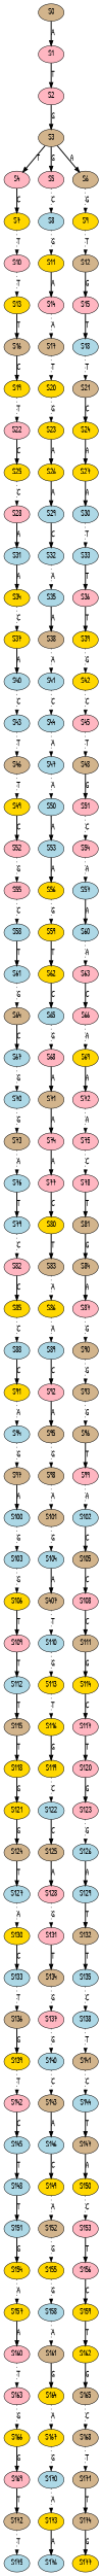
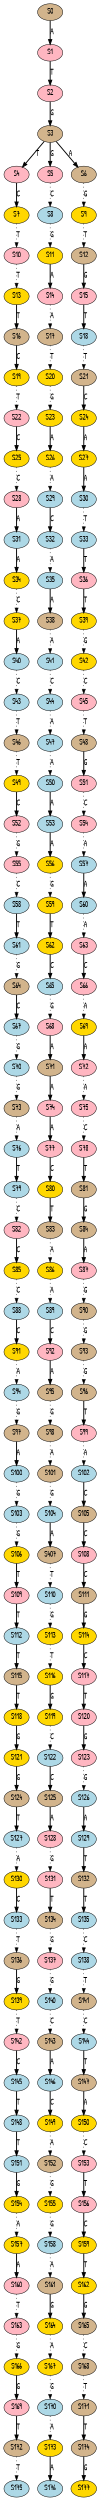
  strict digraph {
    fontname="Patrick Hand"
    node [fillcolor=lightblue fontname="Patrick Hand" style=filled]
    edge [fontname="Patrick Hand" style=bold]
    S0 [fillcolor=tan]
    S1 [fillcolor=lightpink]
    S2 [fillcolor=lightpink]
    S3 [fillcolor=tan]
    S4 [fillcolor=lightpink]
    S5 [fillcolor=lightpink]
    S6 [fillcolor=tan]
    S7 [fillcolor=gold]
    S8
    S9 [fillcolor=gold]
    S10 [fillcolor=lightpink]
    S11 [fillcolor=gold]
    S12 [fillcolor=tan]
    S13 [fillcolor=gold]
    S14 [fillcolor=lightpink]
    S15 [fillcolor=lightpink]
    S16 [fillcolor=tan]
    S17 [fillcolor=tan]
    S18
    S19 [fillcolor=gold]
    S20 [fillcolor=gold]
    S21 [fillcolor=tan]
    S22 [fillcolor=lightpink]
    S23 [fillcolor=gold]
    S24 [fillcolor=gold]
    S25 [fillcolor=gold]
    S26 [fillcolor=gold]
    S27 [fillcolor=gold]
    S28 [fillcolor=lightpink]
    S29
    S30
    S31
    S32
    S33
    S34 [fillcolor=gold]
    S35
    S36 [fillcolor=lightpink]
    S37 [fillcolor=gold]
    S38 [fillcolor=tan]
    S39 [fillcolor=gold]
    S40
    S41
    S42 [fillcolor=gold]
    S43
    S44
    S45 [fillcolor=lightpink]
    S46 [fillcolor=tan]
    S47
    S48 [fillcolor=tan]
    S49 [fillcolor=gold]
    S50
    S51 [fillcolor=lightpink]
    S52 [fillcolor=lightpink]
    S53
    S54 [fillcolor=lightpink]
    S55 [fillcolor=lightpink]
    S56 [fillcolor=gold]
    S57
    S58
    S59 [fillcolor=gold]
    S60
    S61
    S62 [fillcolor=gold]
    S63 [fillcolor=lightpink]
    S64 [fillcolor=tan]
    S65
    S66 [fillcolor=lightpink]
    S67
    S68 [fillcolor=lightpink]
    S69 [fillcolor=gold]
    S70
    S71 [fillcolor=tan]
    S72 [fillcolor=lightpink]
    S73 [fillcolor=tan]
    S74 [fillcolor=lightpink]
    S75 [fillcolor=lightpink]
    S76
    S77 [fillcolor=lightpink]
    S78 [fillcolor=lightpink]
    S79
    S80 [fillcolor=gold]
    S81 [fillcolor=tan]
    S82 [fillcolor=lightpink]
    S83 [fillcolor=tan]
    S84 [fillcolor=tan]
    S85 [fillcolor=gold]
    S86 [fillcolor=gold]
    S87 [fillcolor=lightpink]
    S88
    S89
    S90 [fillcolor=tan]
    S91 [fillcolor=gold]
    S92 [fillcolor=lightpink]
    S93 [fillcolor=tan]
    S94
    S95 [fillcolor=tan]
    S96 [fillcolor=tan]
    S97 [fillcolor=tan]
    S98 [fillcolor=tan]
    S99 [fillcolor=lightpink]
    S100
    S101 [fillcolor=tan]
    S102
    S103
    S104
    S105 [fillcolor=tan]
    S106 [fillcolor=gold]
    n108 [fillcolor=tan label=S407]
    S108 [fillcolor=lightpink]
    S109 [fillcolor=lightpink]
    S110
    S111 [fillcolor=tan]
    S112
    S113 [fillcolor=gold]
    S114 [fillcolor=gold]
    S115 [fillcolor=tan]
    S116 [fillcolor=gold]
    S117 [fillcolor=lightpink]
    S118 [fillcolor=gold]
    S119 [fillcolor=gold]
    S120 [fillcolor=lightpink]
    S121 [fillcolor=gold]
    S122
    S123 [fillcolor=lightpink]
    S124 [fillcolor=tan]
    S125 [fillcolor=tan]
    S126
    S127
    S128 [fillcolor=lightpink]
    S129
    S130 [fillcolor=gold]
    S131 [fillcolor=lightpink]
    S132 [fillcolor=tan]
    S133
    S134 [fillcolor=tan]
    S135
    S136 [fillcolor=tan]
    S137 [fillcolor=lightpink]
    S138
    S139 [fillcolor=gold]
    S140
    S141 [fillcolor=tan]
    S142 [fillcolor=lightpink]
    S143 [fillcolor=tan]
    S144
    S145
    S146
    S147 [fillcolor=tan]
    S148
    S149 [fillcolor=gold]
    S150 [fillcolor=gold]
    S151
    S152 [fillcolor=tan]
    S153 [fillcolor=lightpink]
    S154 [fillcolor=gold]
    S155 [fillcolor=gold]
    S156 [fillcolor=lightpink]
    S157 [fillcolor=gold]
    S158
    S159 [fillcolor=gold]
    S160 [fillcolor=lightpink]
    S161 [fillcolor=tan]
    S162 [fillcolor=gold]
    S163 [fillcolor=lightpink]
    S164 [fillcolor=gold]
    S165 [fillcolor=tan]
    S166 [fillcolor=gold]
    S167 [fillcolor=gold]
    S168 [fillcolor=tan]
    S169 [fillcolor=lightpink]
    S170
    S171 [fillcolor=tan]
    S172 [fillcolor=tan]
    S173 [fillcolor=gold]
    S174 [fillcolor=tan]
    S175
    S176
    S177 [fillcolor=gold]
    S0 -> S1 [label=A]
    S1 -> S2 [label=T]
    S2 -> S3 [label=G]
    S3 -> S4 [label=T]
    S3 -> S5 [label=G]
    S3 -> S6 [label=A]
    S4 -> S7 [label=C]
    S5 -> S8 [label=C style=dotted]
    S6 -> S9 [label=G style=dotted]
    S7 -> S10 [label=T style=dotted]
    S8 -> S11 [label=G style=dotted]
    S9 -> S12 [label=T style=dotted]
    S10 -> S13 [label=T style=dotted]
    S11 -> S14 [label=A]
    S12 -> S15 [label=G]
    S13 -> S16 [label=T]
    S14 -> S17 [label=A style=dotted]
    S15 -> S18 [label=T]
    S16 -> S19 [label=C]
    S17 -> S20 [label=T style=dotted]
    S18 -> S21 [label=T style=dotted]
    S19 -> S22 [label=T style=dotted]
    S20 -> S23 [label=G style=dotted]
    S21 -> S24 [label=C]
    S22 -> S25 [label=C]
    S23 -> S26 [label=A]
    S24 -> S27 [label=A]
    S25 -> S28 [label=C style=dotted]
-   S26 -> S29 [label=A]
+   S26 -> S29 [label=A style=dotted]
    S27 -> S30 [label=A]
    S28 -> S31 [label=A]
    S29 -> S32 [label=C]
    S30 -> S33 [label=T style=dotted]
    S31 -> S34 [label=A]
    S32 -> S35 [label=A style=dotted]
    S33 -> S36 [label=T]
    S34 -> S37 [label=C style=dotted]
    S35 -> S38 [label=A]
    S36 -> S39 [label=T]
    S37 -> S40 [label=A]
    S38 -> S41 [label=A style=dotted]
    S39 -> S42 [label=G style=dotted]
    S40 -> S43 [label=C style=dotted]
    S41 -> S44 [label=C style=dotted]
    S42 -> S45 [label=C style=dotted]
    S43 -> S46 [label=T style=dotted]
    S44 -> S47 [label=A style=dotted]
    S45 -> S48 [label=T style=dotted]
    S46 -> S49 [label=T style=dotted]
    S47 -> S50 [label=A style=dotted]
    S48 -> S51 [label=G]
    S49 -> S52 [label=C]
    S50 -> S53 [label=A]
    S51 -> S54 [label=C style=dotted]
    S52 -> S55 [label=G style=dotted]
    S53 -> S56 [label=A]
    S54 -> S57 [label=A style=dotted]
    S55 -> S58 [label=C style=dotted]
    S56 -> S59 [label=G style=dotted]
    S57 -> S60 [label=A]
    S58 -> S61 [label=T]
    S59 -> S62 [label=T]
    S60 -> S63 [label=A style=dotted]
    S61 -> S64 [label=G style=dotted]
    S62 -> S65 [label=C]
    S63 -> S66 [label=C]
    S64 -> S67 [label=C]
    S65 -> S68 [label=G style=dotted]
    S66 -> S69 [label=A style=dotted]
    S67 -> S70 [label=G style=dotted]
    S68 -> S71 [label=A]
    S69 -> S72 [label=A]
    S70 -> S73 [label=G style=dotted]
    S71 -> S74 [label=A]
    S72 -> S75 [label=A style=dotted]
    S73 -> S76 [label=A style=dotted]
    S74 -> S77 [label=A]
    S75 -> S78 [label=C style=dotted]
    S76 -> S79 [label=T]
    S77 -> S80 [label=C]
    S78 -> S81 [label=T]
    S79 -> S82 [label=C style=dotted]
    S80 -> S83 [label=T]
    S81 -> S84 [label=G]
    S82 -> S85 [label=C]
    S83 -> S86 [label=A style=dotted]
    S84 -> S87 [label=A]
    S85 -> S88 [label=C style=dotted]
    S86 -> S89 [label=A style=dotted]
    S87 -> S90 [label=G style=dotted]
    S88 -> S91 [label=C]
    S89 -> S92 [label=C]
    S90 -> S93 [label=G style=dotted]
    S91 -> S94 [label=A style=dotted]
    S92 -> S95 [label=A]
    S93 -> S96 [label=G style=dotted]
    S94 -> S97 [label=G style=dotted]
    S95 -> S98 [label=G style=dotted]
    S96 -> S99 [label=T]
    S97 -> S100 [label=A]
    S98 -> S101 [label=A style=dotted]
    S99 -> S102 [label=A style=dotted]
    S100 -> S103 [label=G style=dotted]
    S101 -> S104 [label=G style=dotted]
    S102 -> S105 [label=C]
    S103 -> S106 [label=G style=dotted]
    S104 -> n108 [label=A]
    S105 -> S108 [label=C]
    S106 -> S109 [label=T]
    n108 -> S110 [label=T style=dotted]
    S108 -> S111 [label=C]
    S109 -> S112 [label=T]
    S110 -> S113 [label=G style=dotted]
    S111 -> S114 [label=G]
    S112 -> S115 [label=T]
    S113 -> S116 [label=T style=dotted]
    S114 -> S117 [label=C]
    S115 -> S118 [label=T]
    S116 -> S119 [label=G]
    S117 -> S120 [label=T]
    S118 -> S121 [label=G]
    S119 -> S122 [label=C style=dotted]
    S120 -> S123 [label=G]
    S121 -> S124 [label=G]
    S122 -> S125 [label=C]
    S123 -> S126 [label=G style=dotted]
    S124 -> S127 [label=T]
    S125 -> S128 [label=A]
    S126 -> S129 [label=A]
    S127 -> S130 [label=A style=dotted]
    S128 -> S131 [label=G style=dotted]
    S129 -> S132 [label=T]
    S130 -> S133 [label=C]
    S131 -> S134 [label=T]
    S132 -> S135 [label=T]
    S133 -> S136 [label=T style=dotted]
    S134 -> S137 [label=G style=dotted]
    S135 -> S138 [label=C style=dotted]
    S136 -> S139 [label=G]
    S137 -> S140 [label=G style=dotted]
    S138 -> S141 [label=T style=dotted]
    S139 -> S142 [label=T style=dotted]
    S140 -> S143 [label=C style=dotted]
    S141 -> S144 [label=C style=dotted]
    S142 -> S145 [label=C]
    S143 -> S146 [label=A]
    S144 -> S147 [label=T]
    S145 -> S148 [label=T]
    S146 -> S149 [label=C]
    S147 -> S150 [label=A]
    S148 -> S151 [label=T]
    S149 -> S152 [label=A style=dotted]
    S150 -> S153 [label=C style=dotted]
    S151 -> S154 [label=G]
    S152 -> S155 [label=G style=dotted]
    S153 -> S156 [label=T]
    S154 -> S157 [label=A style=dotted]
    S155 -> S158 [label=G style=dotted]
    S156 -> S159 [label=C]
    S157 -> S160 [label=A]
    S158 -> S161 [label=A style=dotted]
    S159 -> S162 [label=T]
    S160 -> S163 [label=T style=dotted]
    S161 -> S164 [label=G]
    S162 -> S165 [label=G]
    S163 -> S166 [label=G style=dotted]
    S164 -> S167 [label=A style=dotted]
    S165 -> S168 [label=C style=dotted]
    S166 -> S169 [label=G]
    S167 -> S170 [label=G style=dotted]
    S168 -> S171 [label=T style=dotted]
    S169 -> S172 [label=T]
    S170 -> S173 [label=A style=dotted]
    S171 -> S174 [label=T]
    S172 -> S175 [label=T style=dotted]
    S173 -> S176 [label=A]
    S174 -> S177 [label=G]
  }
